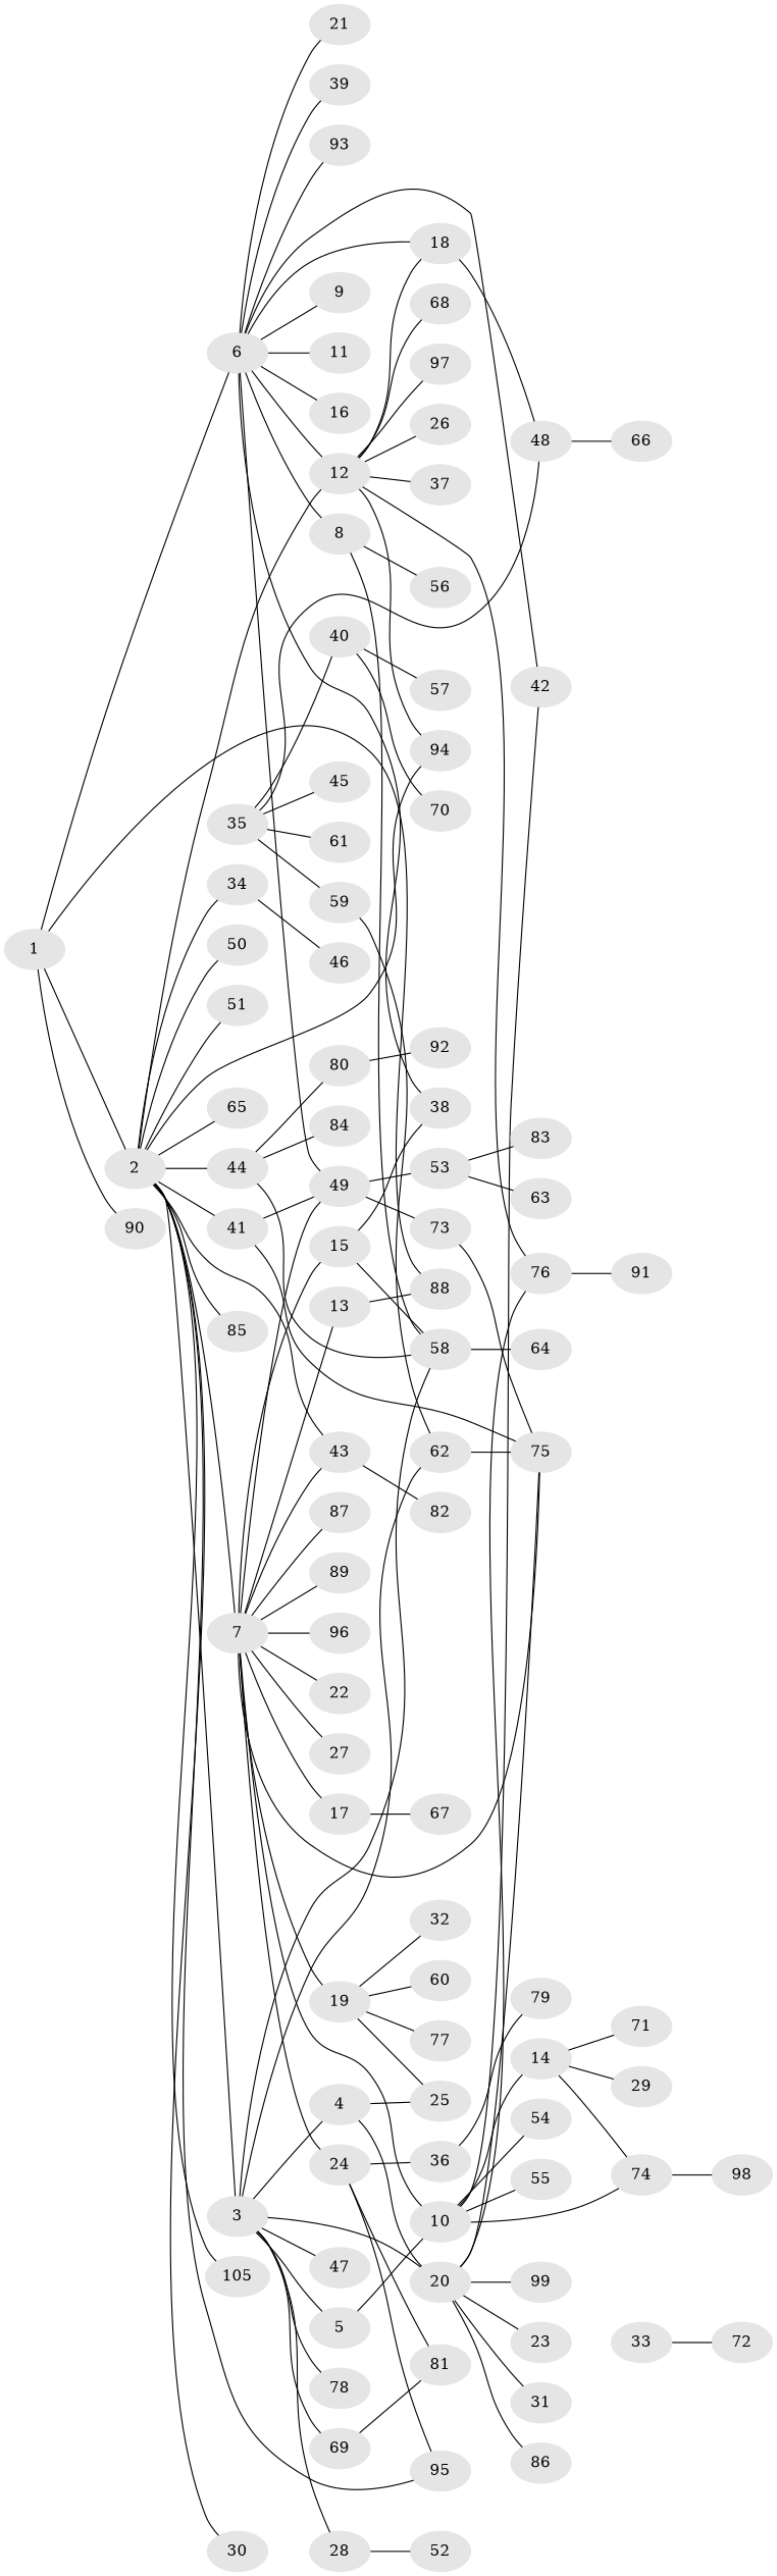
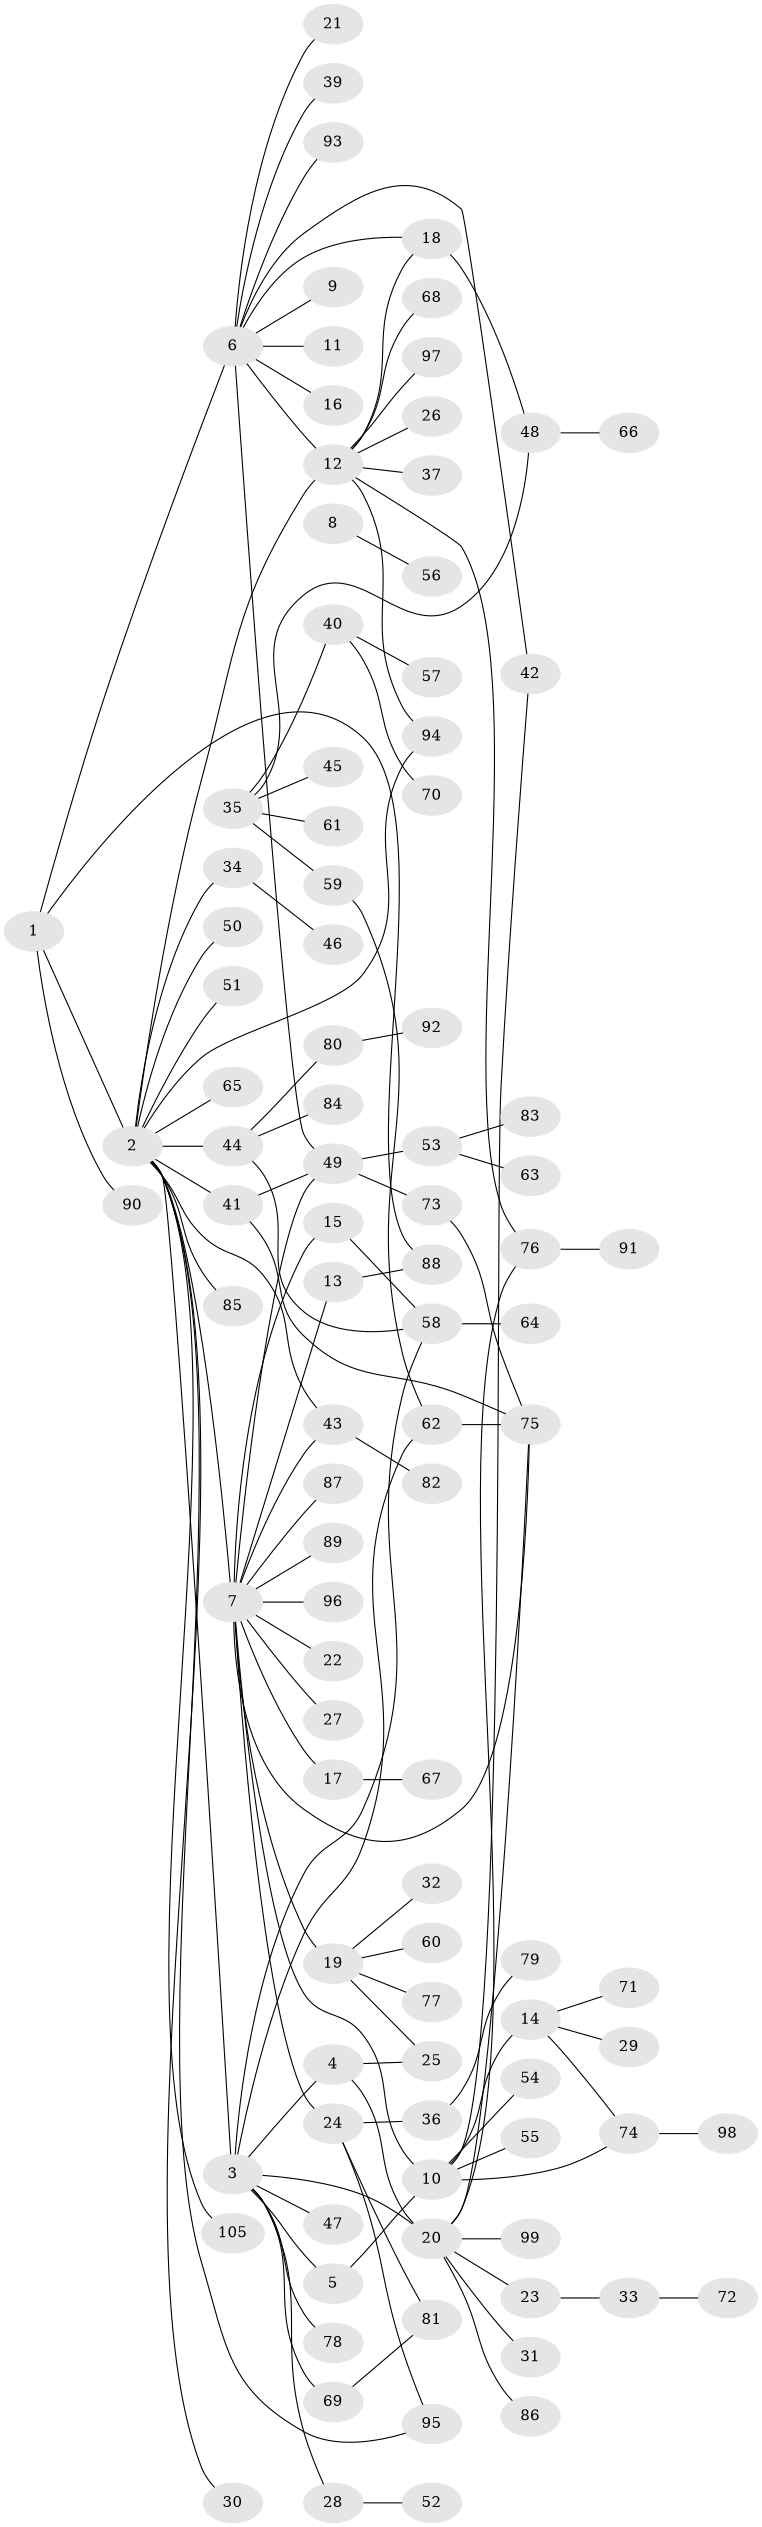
  graph {
    rankdir=LR
    node [color=gray90 style=filled]
    1
    2
    6
    88
    90
    3
    7
    12
    30
    34
    41
    43
    44
    50
    51
    65
    85
    94
    95
    n20 [label=105]
    8
    9
    11
    16
    18
    21
-   38
    39
    42
    49
    93
    4
    5
    20
    28
    47
    58
    62
    69
    78
    10
    13
    15
    17
    19
    22
    24
    27
    75
    87
    89
    96
    26
    37
    68
    76
    97
    46
    35
    48
    40
    45
    59
    61
    82
    80
    84
    25
    23
    31
    86
    99
    52
    64
    81
    14
    54
    55
    74
    56
    53
    73
    67
    32
    60
    77
    36
    29
    71
    98
    91
    66
    33
    72
    79
    57
    70
    92
    63
    83
    1 -- 2
    1 -- 6
    1 -- 88
    1 -- 90
    2 -- 3
    2 -- 7
    2 -- 12
    2 -- 30
    2 -- 34
    2 -- 41
    2 -- 43
    2 -- 44
    2 -- 50
    2 -- 51
    2 -- 65
    2 -- 85
    2 -- 94
    2 -- 95
    2 -- n20
    6 -- 12
-   6 -- 8
    6 -- 9
    6 -- 11
    6 -- 16
    6 -- 18
    6 -- 21
-   6 -- 38
    6 -- 39
    6 -- 42
    6 -- 49
    6 -- 93
    3 -- 4
    3 -- 5
    3 -- 20
    3 -- 28
    3 -- 47
    3 -- 58
    3 -- 62
    3 -- 69
    3 -- 78
    7 -- 43
    7 -- 49
    7 -- 10
    7 -- 13
    7 -- 15
    7 -- 17
    7 -- 19
    7 -- 22
    7 -- 24
    7 -- 27
    7 -- 75
    7 -- 87
    7 -- 89
    7 -- 96
    12 -- 94
    12 -- 18
    12 -- 26
    12 -- 37
    12 -- 68
    12 -- 76
    12 -- 97
    34 -- 46
    41 -- 49
    41 -- 75
    43 -- 82
    44 -- 58
    44 -- 80
    44 -- 84
-   8 -- 58
    8 -- 56
    18 -- 48
    49 -- 53
    49 -- 73
    4 -- 20
    4 -- 25
    5 -- 10
    20 -- 75
    20 -- 76
    20 -- 23
    20 -- 31
    20 -- 86
    20 -- 99
    28 -- 52
    58 -- 64
    62 -- 75
    69 -- 81
    10 -- 42
    10 -- 14
    10 -- 54
    10 -- 55
    10 -- 74
    13 -- 88
-   15 -- 38
    15 -- 58
    17 -- 67
    19 -- 25
    19 -- 32
    19 -- 60
    19 -- 77
    24 -- 95
    24 -- 81
    24 -- 36
    76 -- 91
    35 -- 48
    35 -- 40
    35 -- 45
    35 -- 59
    35 -- 61
    48 -- 66
    40 -- 57
    40 -- 70
    59 -- 62
    80 -- 92
+   23 -- 33
    14 -- 74
    14 -- 29
    14 -- 71
    74 -- 98
    53 -- 63
    53 -- 83
    73 -- 75
    36 -- 79
    33 -- 72
  }
